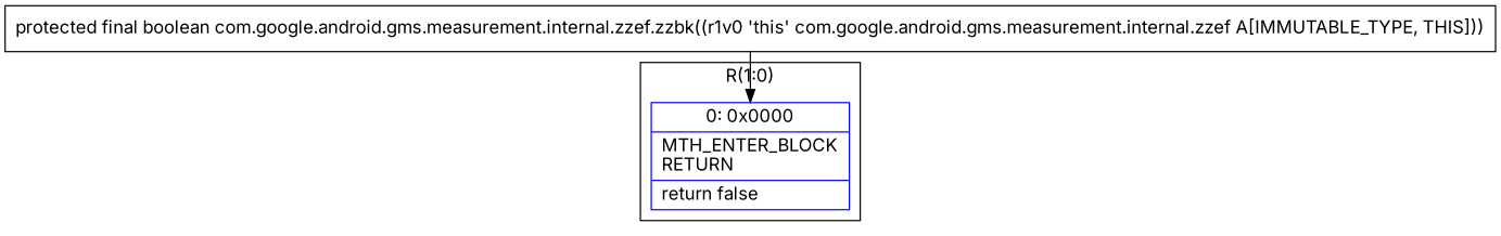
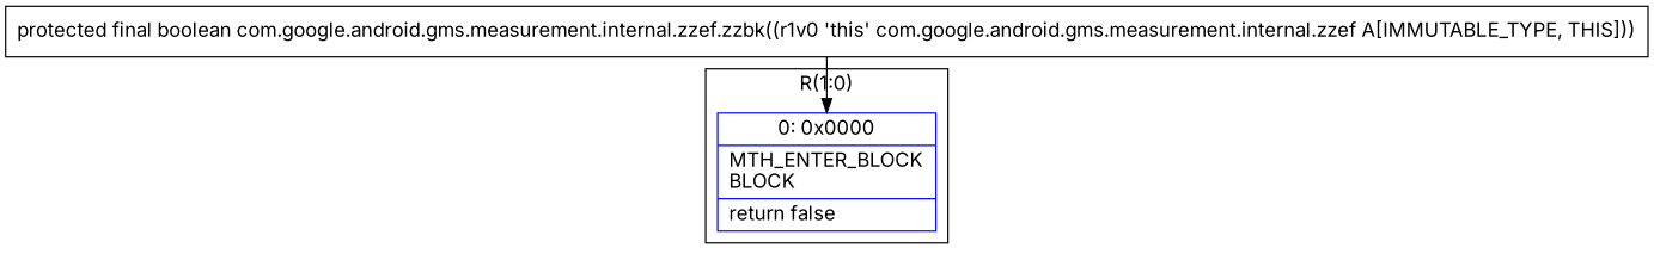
  digraph {
    fontname=Inter
    node [shape=record fontname=Inter]
-   n1 [color=blue label="{0\:\ 0x0000|MTH_ENTER_BLOCK\lRETURN\l|return false\l}"]
+   n1 [color=blue label="{0\:\ 0x0000|MTH_ENTER_BLOCK\lBLOCK\l|return false\l}"]
    n2 [label="{protected final boolean com.google.android.gms.measurement.internal.zzef.zzbk((r1v0 'this' com.google.android.gms.measurement.internal.zzef A[IMMUTABLE_TYPE, THIS])) }"]
    subgraph cluster_1 {
      label="R(1:0)"
      n1
    }
    n2 -> n1 [fontname=Inter]
  }
